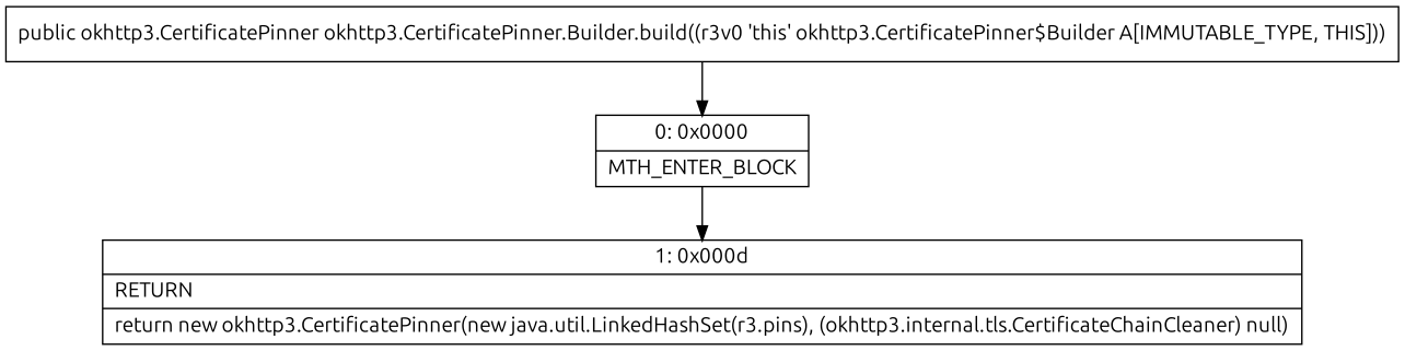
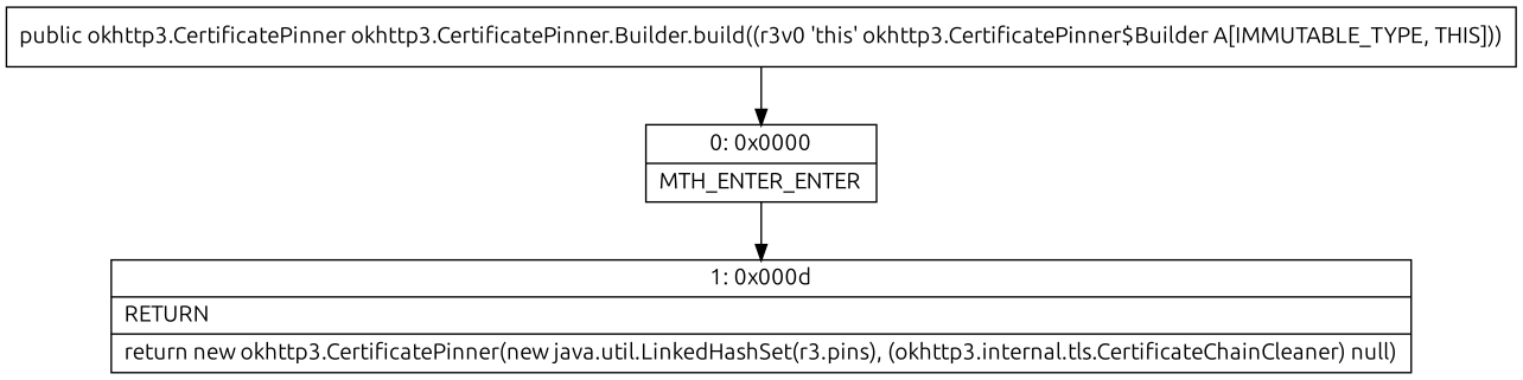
  digraph {
    fontname=Ubuntu
    node [shape=record fontname=Ubuntu]
    edge [fontname=Ubuntu]
-   n1 [label="{0\:\ 0x0000|MTH_ENTER_BLOCK\l}"]
+   n1 [label="{0\:\ 0x0000|MTH_ENTER_ENTER\l}"]
    n2 [label="{1\:\ 0x000d|RETURN\l|return new okhttp3.CertificatePinner(new java.util.LinkedHashSet(r3.pins), (okhttp3.internal.tls.CertificateChainCleaner) null)\l}"]
    n3 [label="{public okhttp3.CertificatePinner okhttp3.CertificatePinner.Builder.build((r3v0 'this' okhttp3.CertificatePinner$Builder A[IMMUTABLE_TYPE, THIS])) }"]
    n1 -> n2
    n3 -> n1
  }
